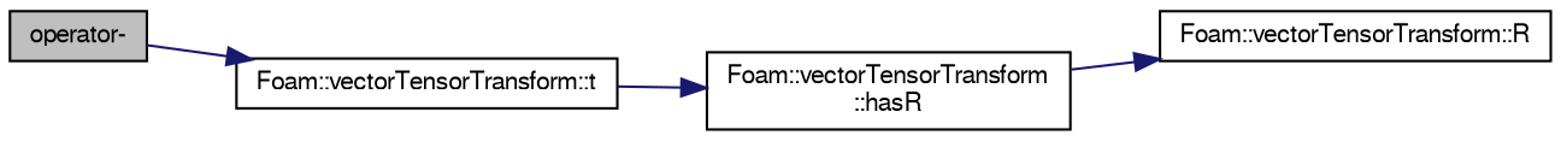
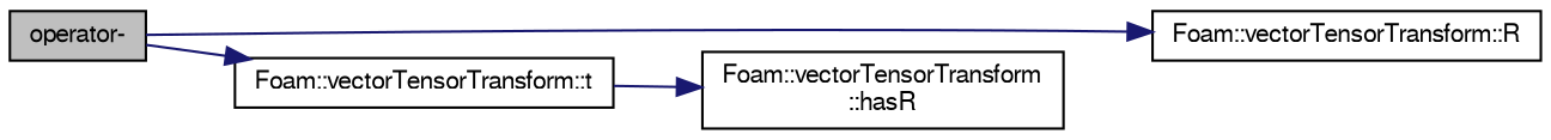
  digraph {
    rankdir=LR
    node [color=black fontname=FreeSans fontsize=10 shape=record]
    edge [color=midnightblue fontname=FreeSans fontsize=10 labelfontname=FreeSans labelfontsize=10 style=solid]
    n1 [fillcolor=grey75 fontcolor=black height=0.2 label="operator-" style=filled width=0.4]
    n2 [height=0.2 label="Foam::vectorTensorTransform::R" width=0.4]
    n3 [height=0.2 label="Foam::vectorTensorTransform::t" width=0.4]
    n4 [height=0.2 label="Foam::vectorTensorTransform\l::hasR" width=0.4]
-   n4 -> n2
+   n1 -> n2
    n1 -> n3
    n3 -> n4
  }
